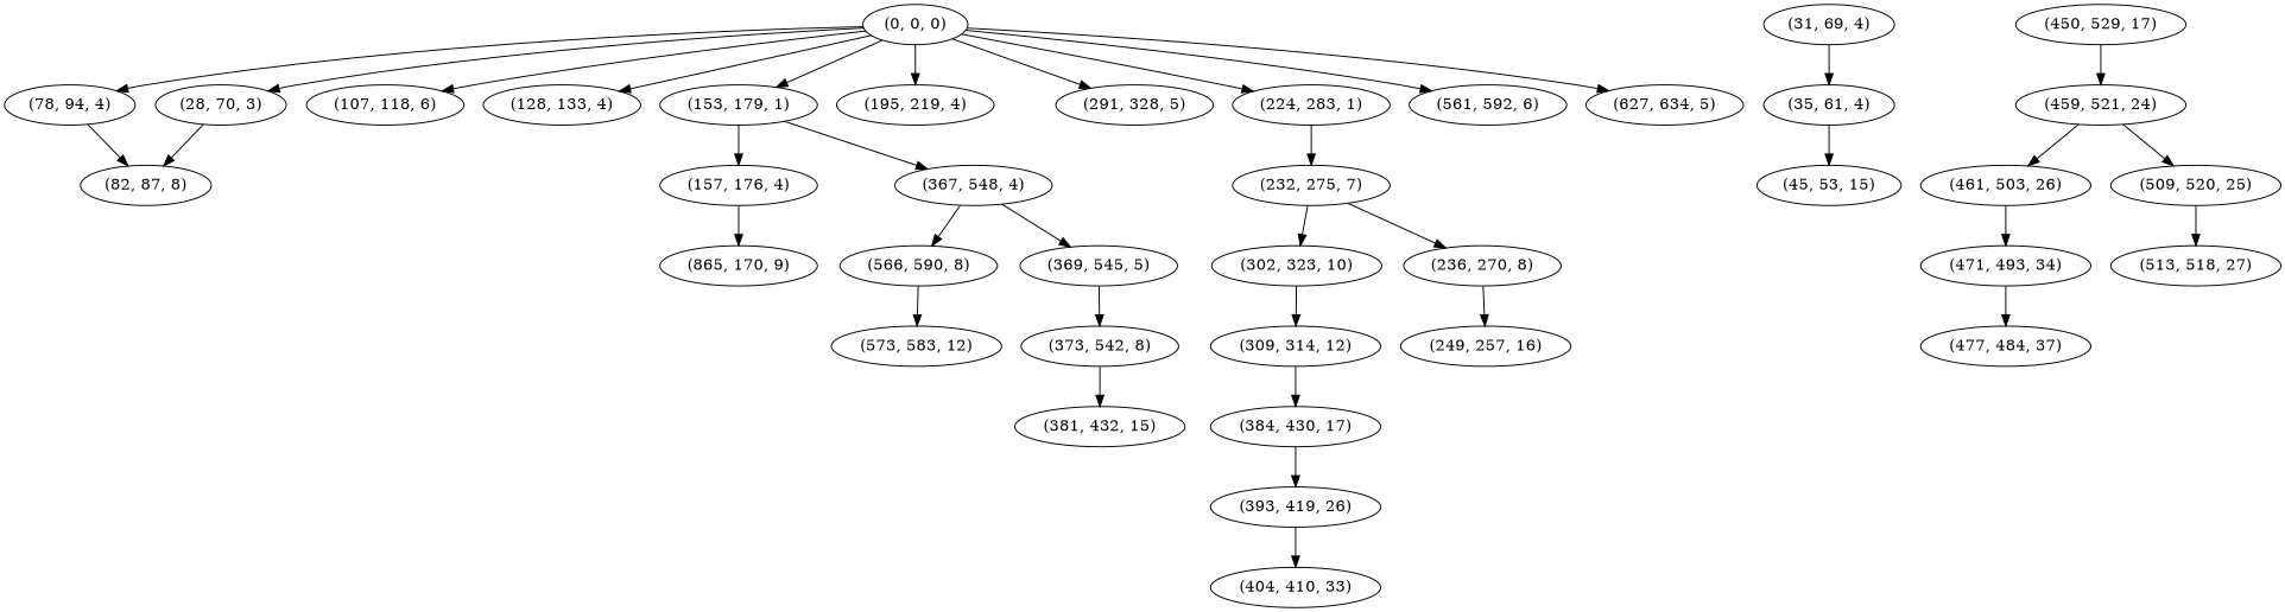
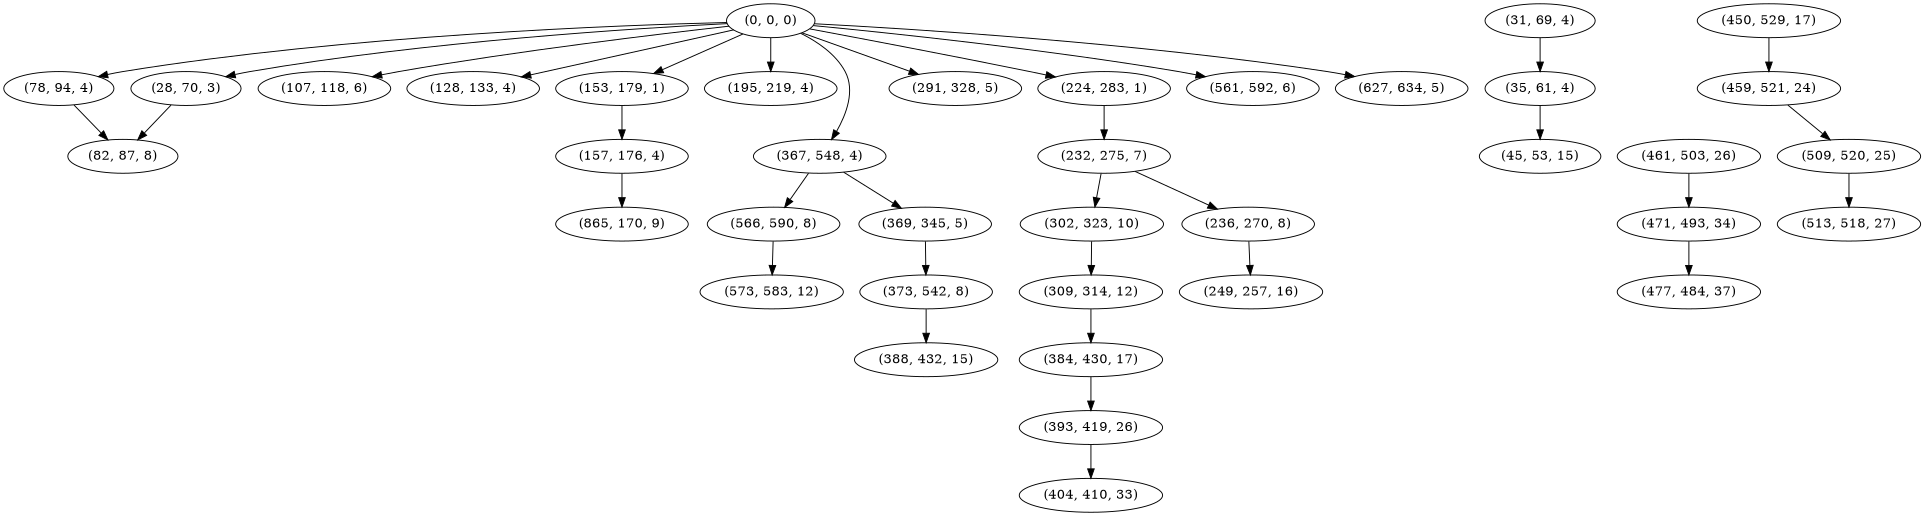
  digraph {
    "(0, 0, 0)"
    "(28, 70, 3)"
    "(78, 94, 4)"
    "(107, 118, 6)"
    "(128, 133, 4)"
    "(153, 179, 1)"
    "(195, 219, 4)"
    "(224, 283, 1)"
    "(291, 328, 5)"
    "(367, 548, 4)"
    "(561, 592, 6)"
    "(627, 634, 5)"
    "(82, 87, 8)"
    "(157, 176, 4)"
    "(232, 275, 7)"
-   "(369, 545, 5)"
+   "(369, 545, 5)" [label="(369, 345, 5)"]
    "(566, 590, 8)"
    n18 [label="(35, 61, 4)"]
    "(31, 69, 4)"
    "(45, 53, 15)"
    n21 [label="(865, 170, 9)"]
    "(236, 270, 8)"
    "(302, 323, 10)"
    "(249, 257, 16)"
    "(309, 314, 12)"
    "(384, 430, 17)"
    "(373, 542, 8)"
-   "(381, 432, 15)"
+   "(381, 432, 15)" [label="(388, 432, 15)"]
    "(393, 419, 26)"
    "(404, 410, 33)"
    "(450, 529, 17)"
    "(459, 521, 24)"
    "(461, 503, 26)"
    "(509, 520, 25)"
    "(471, 493, 34)"
    "(513, 518, 27)"
    "(477, 484, 37)"
    "(573, 583, 12)"
    "(0, 0, 0)" -> "(28, 70, 3)"
    "(0, 0, 0)" -> "(78, 94, 4)"
    "(0, 0, 0)" -> "(107, 118, 6)"
    "(0, 0, 0)" -> "(128, 133, 4)"
    "(0, 0, 0)" -> "(153, 179, 1)"
    "(0, 0, 0)" -> "(195, 219, 4)"
    "(0, 0, 0)" -> "(224, 283, 1)"
    "(0, 0, 0)" -> "(291, 328, 5)"
-   "(153, 179, 1)" -> "(367, 548, 4)"
+   "(0, 0, 0)" -> "(367, 548, 4)"
    "(0, 0, 0)" -> "(561, 592, 6)"
    "(0, 0, 0)" -> "(627, 634, 5)"
    "(28, 70, 3)" -> "(82, 87, 8)"
    "(78, 94, 4)" -> "(82, 87, 8)"
    "(153, 179, 1)" -> "(157, 176, 4)"
    "(224, 283, 1)" -> "(232, 275, 7)"
    "(367, 548, 4)" -> "(369, 545, 5)"
    "(367, 548, 4)" -> "(566, 590, 8)"
    "(157, 176, 4)" -> n21
    "(232, 275, 7)" -> "(236, 270, 8)"
    "(232, 275, 7)" -> "(302, 323, 10)"
    "(369, 545, 5)" -> "(373, 542, 8)"
    "(566, 590, 8)" -> "(573, 583, 12)"
    n18 -> "(45, 53, 15)"
    "(31, 69, 4)" -> n18
    "(236, 270, 8)" -> "(249, 257, 16)"
    "(302, 323, 10)" -> "(309, 314, 12)"
    "(309, 314, 12)" -> "(384, 430, 17)"
    "(384, 430, 17)" -> "(393, 419, 26)"
    "(373, 542, 8)" -> "(381, 432, 15)"
    "(393, 419, 26)" -> "(404, 410, 33)"
    "(450, 529, 17)" -> "(459, 521, 24)"
-   "(459, 521, 24)" -> "(461, 503, 26)"
    "(459, 521, 24)" -> "(509, 520, 25)"
    "(461, 503, 26)" -> "(471, 493, 34)"
    "(509, 520, 25)" -> "(513, 518, 27)"
    "(471, 493, 34)" -> "(477, 484, 37)"
  }
